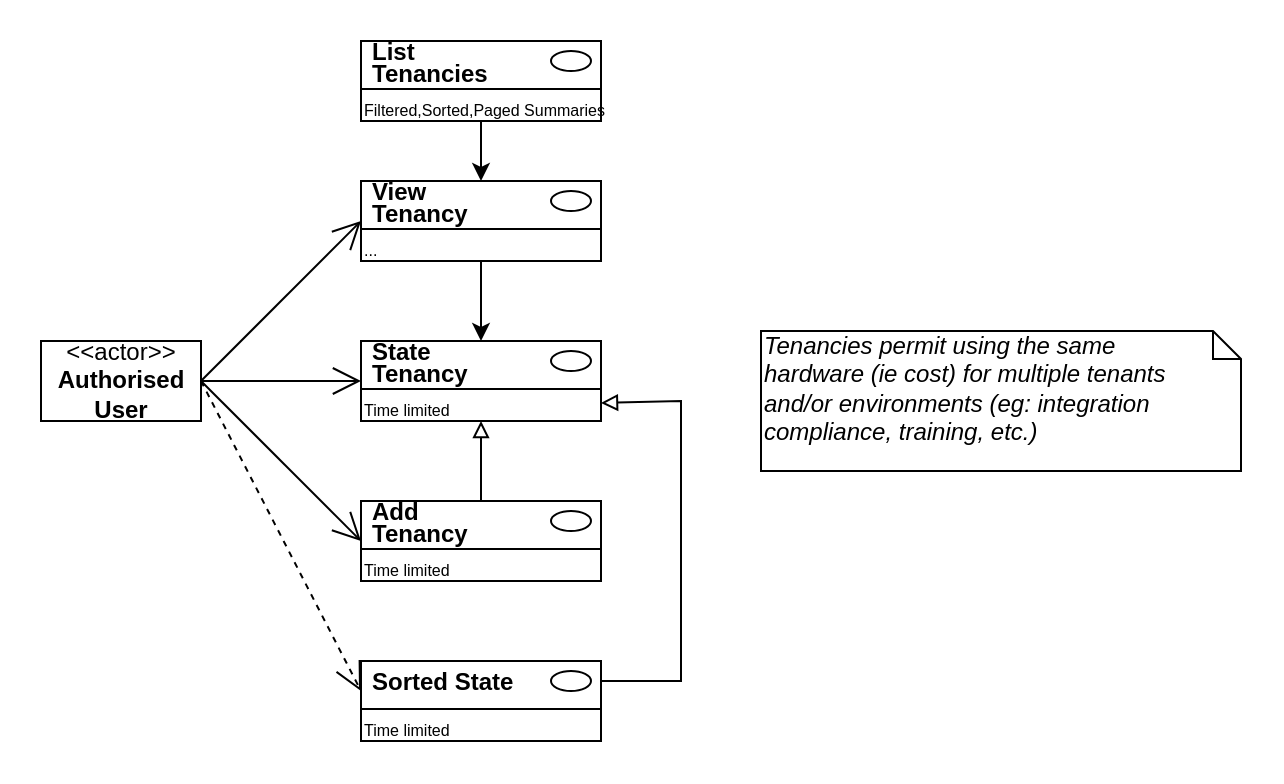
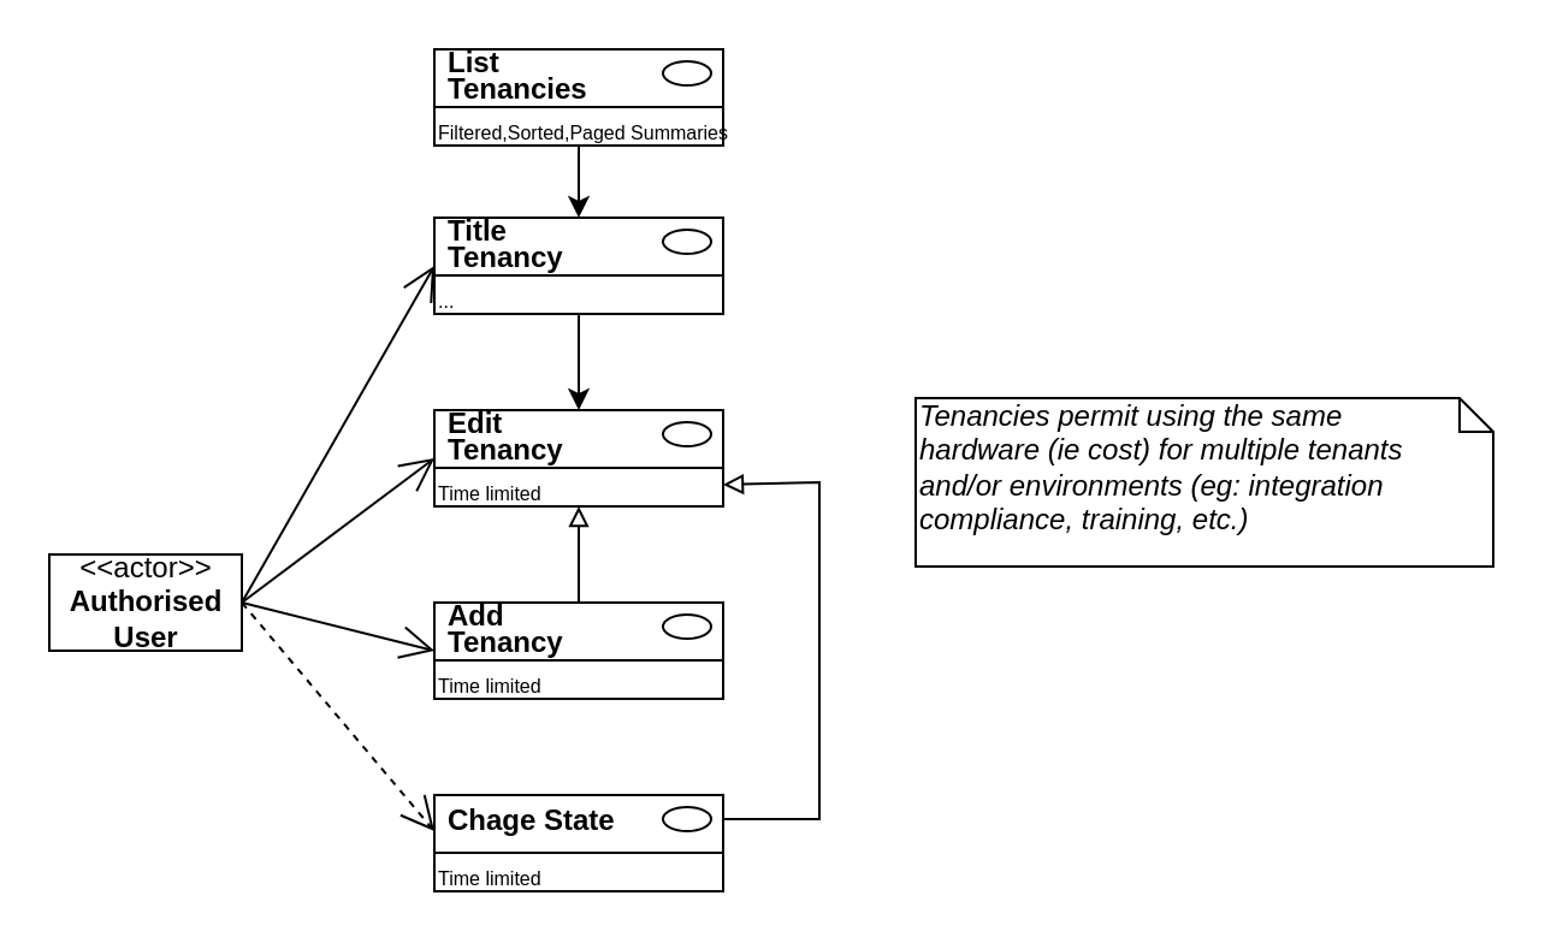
  <mxCell id="0" />
  <mxCell id="1" value="Diagram/Use Case" style="" parent="0" />
  <mxCell id="2" value="" style="endArrow=open;endFill=1;endSize=12;html=1;strokeColor=#000000;fontSize=12;entryX=0;entryY=1;entryDx=0;entryDy=0;exitX=1;exitY=0.5;exitDx=0;exitDy=0;" parent="1" source="3" target="22" edge="1"><mxGeometry width="160" relative="1" as="geometry"><mxPoint x="100" y="110" as="sourcePoint" /><mxPoint x="180" y="110" as="targetPoint" /></mxGeometry></mxCell>
- <mxCell id="3" value="&amp;lt;&amp;lt;actor&amp;gt;&amp;gt;&lt;br&gt;&lt;b&gt;Authorised&lt;br&gt;User&lt;br&gt;&lt;/b&gt;" style="text;html=1;align=center;verticalAlign=middle;dashed=0;fillColor=#ffffff;strokeColor=#000000;" parent="1" vertex="1"><mxGeometry x="20" y="170" width="80" height="40" as="geometry" /></mxCell>
+ <mxCell id="3" value="&amp;lt;&amp;lt;actor&amp;gt;&amp;gt;&lt;br&gt;&lt;b&gt;Authorised&lt;br&gt;User&lt;br&gt;&lt;/b&gt;" style="text;html=1;align=center;verticalAlign=middle;dashed=0;fillColor=#ffffff;strokeColor=#000000;" parent="1" vertex="1"><mxGeometry x="20" y="230" width="80" height="40" as="geometry" /></mxCell>
  <mxCell id="4" value="" style="fontStyle=1;align=left;verticalAlign=top;childLayout=stackLayout;horizontal=1;horizontalStack=0;resizeParent=1;resizeParentMax=0;resizeLast=0;marginBottom=0;" parent="1" vertex="1"><mxGeometry x="180" y="20" width="120" height="40" as="geometry" /></mxCell>
  <mxCell id="5" value="&lt;p style=&quot;line-height: 0.9;&quot;&gt;List &lt;br&gt;Tenancies&lt;/p&gt;" style="html=1;align=left;spacingLeft=4;verticalAlign=middle;strokeColor=none;fillColor=none;fontStyle=1;spacingTop=2;" parent="4" vertex="1"><mxGeometry width="120" height="20" as="geometry" /></mxCell>
  <mxCell id="6" value="" style="shape=ellipse;" parent="5" vertex="1"><mxGeometry x="1" width="20" height="10" relative="1" as="geometry"><mxPoint x="-25" y="5" as="offset" /></mxGeometry></mxCell>
  <mxCell id="7" value="" style="line;strokeWidth=1;fillColor=none;align=left;verticalAlign=middle;spacingTop=-1;spacingLeft=3;spacingRight=3;rotatable=0;labelPosition=right;points=[];portConstraint=eastwest;" parent="4" vertex="1"><mxGeometry y="20" width="120" height="8" as="geometry" /></mxCell>
  <mxCell id="8" value="Filtered,Sorted,Paged Summaries" style="html=1;align=left;spacingLeft=4;verticalAlign=top;strokeColor=none;fillColor=none;fontSize=8;spacing=-2;" parent="4" vertex="1"><mxGeometry y="28" width="120" height="12" as="geometry" /></mxCell>
  <mxCell id="9" value="" style="fontStyle=1;align=left;verticalAlign=top;childLayout=stackLayout;horizontal=1;horizontalStack=0;resizeParent=1;resizeParentMax=0;resizeLast=0;marginBottom=0;" parent="1" vertex="1"><mxGeometry x="180" y="90" width="120" height="40" as="geometry" /></mxCell>
- <mxCell id="10" value="&lt;p style=&quot;line-height: 0.9;&quot;&gt;View &lt;br&gt;Tenancy&lt;/p&gt;" style="html=1;align=left;spacingLeft=4;verticalAlign=middle;strokeColor=none;fillColor=none;fontStyle=1;spacingTop=2;" parent="9" vertex="1"><mxGeometry width="120" height="20" as="geometry" /></mxCell>
+ <mxCell id="10" value="&lt;p style=&quot;line-height: 0.9;&quot;&gt;Title &lt;br&gt;Tenancy&lt;/p&gt;" style="html=1;align=left;spacingLeft=4;verticalAlign=middle;strokeColor=none;fillColor=none;fontStyle=1;spacingTop=2;" parent="9" vertex="1"><mxGeometry width="120" height="20" as="geometry" /></mxCell>
  <mxCell id="11" value="" style="shape=ellipse;" parent="10" vertex="1"><mxGeometry x="1" width="20" height="10" relative="1" as="geometry"><mxPoint x="-25" y="5" as="offset" /></mxGeometry></mxCell>
  <mxCell id="12" value="" style="line;strokeWidth=1;fillColor=none;align=left;verticalAlign=middle;spacingTop=-1;spacingLeft=3;spacingRight=3;rotatable=0;labelPosition=right;points=[];portConstraint=eastwest;" parent="9" vertex="1"><mxGeometry y="20" width="120" height="8" as="geometry" /></mxCell>
  <mxCell id="13" value="..." style="html=1;align=left;spacingLeft=4;verticalAlign=top;strokeColor=none;fillColor=none;fontSize=8;spacing=-2;" parent="9" vertex="1"><mxGeometry y="28" width="120" height="12" as="geometry" /></mxCell>
  <mxCell id="14" value="" style="fontStyle=1;align=left;verticalAlign=top;childLayout=stackLayout;horizontal=1;horizontalStack=0;resizeParent=1;resizeParentMax=0;resizeLast=0;marginBottom=0;" parent="1" vertex="1"><mxGeometry x="180" y="250" width="120" height="40" as="geometry" /></mxCell>
  <mxCell id="15" value="&lt;p style=&quot;line-height: 0.9;&quot;&gt;Add &lt;br&gt;Tenancy&lt;/p&gt;" style="html=1;align=left;spacingLeft=4;verticalAlign=middle;strokeColor=none;fillColor=none;fontStyle=1;spacingTop=2;" parent="14" vertex="1"><mxGeometry width="120" height="20" as="geometry" /></mxCell>
  <mxCell id="16" value="" style="shape=ellipse;" parent="15" vertex="1"><mxGeometry x="1" width="20" height="10" relative="1" as="geometry"><mxPoint x="-25" y="5" as="offset" /></mxGeometry></mxCell>
  <mxCell id="17" value="" style="line;strokeWidth=1;fillColor=none;align=left;verticalAlign=middle;spacingTop=-1;spacingLeft=3;spacingRight=3;rotatable=0;labelPosition=right;points=[];portConstraint=eastwest;" parent="14" vertex="1"><mxGeometry y="20" width="120" height="8" as="geometry" /></mxCell>
  <mxCell id="18" value="Time limited" style="html=1;align=left;spacingLeft=4;verticalAlign=top;strokeColor=none;fillColor=none;fontSize=8;spacing=-2;" parent="14" vertex="1"><mxGeometry y="28" width="120" height="12" as="geometry" /></mxCell>
  <mxCell id="19" value="" style="endArrow=open;endFill=1;endSize=12;html=1;strokeColor=#000000;fontSize=12;entryX=0;entryY=1;entryDx=0;entryDy=0;exitX=1;exitY=0.5;exitDx=0;exitDy=0;" parent="1" source="3" target="10" edge="1"><mxGeometry width="160" relative="1" as="geometry"><mxPoint x="100" y="110" as="sourcePoint" /><mxPoint x="190" y="80" as="targetPoint" /></mxGeometry></mxCell>
  <mxCell id="20" style="edgeStyle=orthogonalEdgeStyle;rounded=0;orthogonalLoop=1;jettySize=auto;html=1;entryX=0.5;entryY=0;entryDx=0;entryDy=0;" parent="1" source="8" target="10" edge="1"><mxGeometry relative="1" as="geometry" /></mxCell>
  <mxCell id="21" value="" style="fontStyle=1;align=left;verticalAlign=top;childLayout=stackLayout;horizontal=1;horizontalStack=0;resizeParent=1;resizeParentMax=0;resizeLast=0;marginBottom=0;" parent="1" vertex="1"><mxGeometry x="180" y="170" width="120" height="40" as="geometry" /></mxCell>
- <mxCell id="22" value="&lt;p style=&quot;line-height: 0.9;&quot;&gt;State&lt;br&gt;Tenancy&lt;/p&gt;" style="html=1;align=left;spacingLeft=4;verticalAlign=middle;strokeColor=none;fillColor=none;fontStyle=1;spacingTop=2;" parent="21" vertex="1"><mxGeometry width="120" height="20" as="geometry" /></mxCell>
+ <mxCell id="22" value="&lt;p style=&quot;line-height: 0.9;&quot;&gt;Edit&lt;br&gt;Tenancy&lt;/p&gt;" style="html=1;align=left;spacingLeft=4;verticalAlign=middle;strokeColor=none;fillColor=none;fontStyle=1;spacingTop=2;" parent="21" vertex="1"><mxGeometry width="120" height="20" as="geometry" /></mxCell>
  <mxCell id="23" value="" style="shape=ellipse;" parent="22" vertex="1"><mxGeometry x="1" width="20" height="10" relative="1" as="geometry"><mxPoint x="-25" y="5" as="offset" /></mxGeometry></mxCell>
  <mxCell id="24" value="" style="line;strokeWidth=1;fillColor=none;align=left;verticalAlign=middle;spacingTop=-1;spacingLeft=3;spacingRight=3;rotatable=0;labelPosition=right;points=[];portConstraint=eastwest;" parent="21" vertex="1"><mxGeometry y="20" width="120" height="8" as="geometry" /></mxCell>
  <mxCell id="25" value="Time limited" style="html=1;align=left;spacingLeft=4;verticalAlign=top;strokeColor=none;fillColor=none;fontSize=8;spacing=-2;" parent="21" vertex="1"><mxGeometry y="28" width="120" height="12" as="geometry" /></mxCell>
  <mxCell id="26" value="" style="fontStyle=1;align=left;verticalAlign=top;childLayout=stackLayout;horizontal=1;horizontalStack=0;resizeParent=1;resizeParentMax=0;resizeLast=0;marginBottom=0;" parent="1" vertex="1"><mxGeometry x="180" y="330" width="120" height="40" as="geometry" /></mxCell>
- <mxCell id="27" value="&lt;p style=&quot;line-height: 0.9;&quot;&gt;Sorted State&lt;/p&gt;" style="html=1;align=left;spacingLeft=4;verticalAlign=middle;strokeColor=none;fillColor=none;fontStyle=1;spacingTop=2;" parent="26" vertex="1"><mxGeometry width="120" height="20" as="geometry" /></mxCell>
+ <mxCell id="27" value="&lt;p style=&quot;line-height: 0.9;&quot;&gt;Chage State&lt;/p&gt;" style="html=1;align=left;spacingLeft=4;verticalAlign=middle;strokeColor=none;fillColor=none;fontStyle=1;spacingTop=2;" parent="26" vertex="1"><mxGeometry width="120" height="20" as="geometry" /></mxCell>
  <mxCell id="28" value="" style="shape=ellipse;" parent="27" vertex="1"><mxGeometry x="1" width="20" height="10" relative="1" as="geometry"><mxPoint x="-25" y="5" as="offset" /></mxGeometry></mxCell>
  <mxCell id="29" value="" style="line;strokeWidth=1;fillColor=none;align=left;verticalAlign=middle;spacingTop=-1;spacingLeft=3;spacingRight=3;rotatable=0;labelPosition=right;points=[];portConstraint=eastwest;" parent="26" vertex="1"><mxGeometry y="20" width="120" height="8" as="geometry" /></mxCell>
  <mxCell id="30" value="Time limited" style="html=1;align=left;spacingLeft=4;verticalAlign=top;strokeColor=none;fillColor=none;fontSize=8;spacing=-2;" parent="26" vertex="1"><mxGeometry y="28" width="120" height="12" as="geometry" /></mxCell>
  <mxCell id="31" style="edgeStyle=orthogonalEdgeStyle;rounded=0;orthogonalLoop=1;jettySize=auto;html=1;entryX=1;entryY=0.25;entryDx=0;entryDy=0;endArrow=block;endFill=0;" parent="1" target="25" edge="1"><mxGeometry relative="1" as="geometry"><mxPoint x="300" y="340" as="sourcePoint" /><Array as="points"><mxPoint x="340" y="340" /><mxPoint x="340" y="200" /></Array></mxGeometry></mxCell>
  <mxCell id="32" style="edgeStyle=orthogonalEdgeStyle;rounded=0;orthogonalLoop=1;jettySize=auto;html=1;entryX=0.5;entryY=1;entryDx=0;entryDy=0;endArrow=block;endFill=0;" parent="1" source="15" target="25" edge="1"><mxGeometry relative="1" as="geometry" /></mxCell>
  <mxCell id="33" value="" style="endArrow=open;endFill=1;endSize=12;html=1;strokeColor=#000000;fontSize=12;entryX=0;entryY=1;entryDx=0;entryDy=0;exitX=1;exitY=0.5;exitDx=0;exitDy=0;" parent="1" source="3" target="15" edge="1"><mxGeometry width="160" relative="1" as="geometry"><mxPoint x="110" y="200" as="sourcePoint" /><mxPoint x="190" y="200" as="targetPoint" /></mxGeometry></mxCell>
  <mxCell id="34" value="" style="endArrow=open;endFill=1;endSize=12;html=1;strokeColor=#000000;fontSize=12;entryX=0;entryY=0.75;entryDx=0;entryDy=0;exitX=1;exitY=0.5;exitDx=0;exitDy=0;dashed=1;" parent="1" source="3" target="27" edge="1"><mxGeometry width="160" relative="1" as="geometry"><mxPoint x="110" y="200" as="sourcePoint" /><mxPoint x="190" y="50" as="targetPoint" /></mxGeometry></mxCell>
  <mxCell id="35" style="edgeStyle=none;rounded=0;orthogonalLoop=1;jettySize=auto;html=1;entryX=0.5;entryY=0;entryDx=0;entryDy=0;endArrow=classic;endFill=1;" parent="1" source="13" target="22" edge="1"><mxGeometry relative="1" as="geometry" /></mxCell>
  <mxCell id="36" value="Title/Diagram" parent="0" />
  <mxCell id="37" value="Tenancies permit using the same hardware (ie cost) for multiple tenants and/or environments (eg: integration compliance, training, etc.)" style="shape=note;whiteSpace=wrap;html=1;size=14;verticalAlign=top;align=left;spacingTop=-6;strokeWidth=1;fontSize=12;fontStyle=2;spacingRight=16;" parent="36" vertex="1"><mxGeometry x="380" y="165" width="240" height="70" as="geometry" /></mxCell>
  <mxCell id="38" value="About" style="" parent="0" />
  <mxCell id="39" value="" style="shape=image;html=1;verticalAlign=top;verticalLabelPosition=bottom;labelBackgroundColor=#ffffff;imageAspect=0;aspect=fixed;image=https://cdn1.iconfinder.com/data/icons/hawcons/32/699014-icon-28-information-128.png;shadow=0;dashed=0;fontFamily=Helvetica;fontSize=12;fontColor=#000000;align=center;strokeColor=#000000;fillColor=#505050;dashPattern=1 1;" parent="38" vertex="1"><mxGeometry x="600" y="270" width="20" height="20" as="geometry" /></mxCell>
